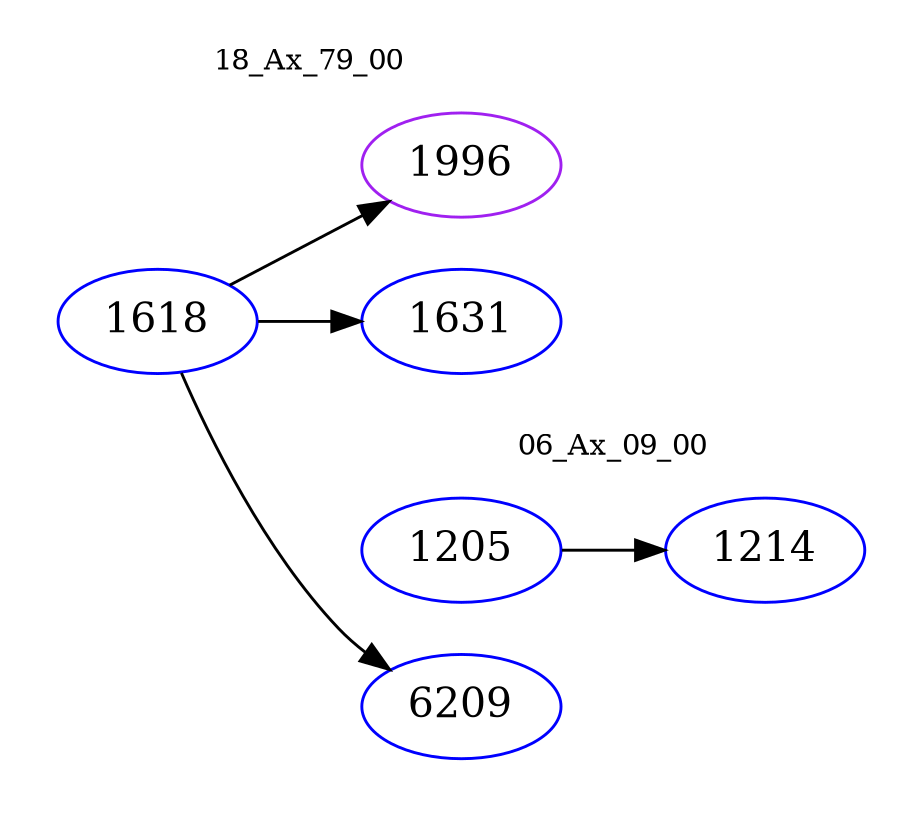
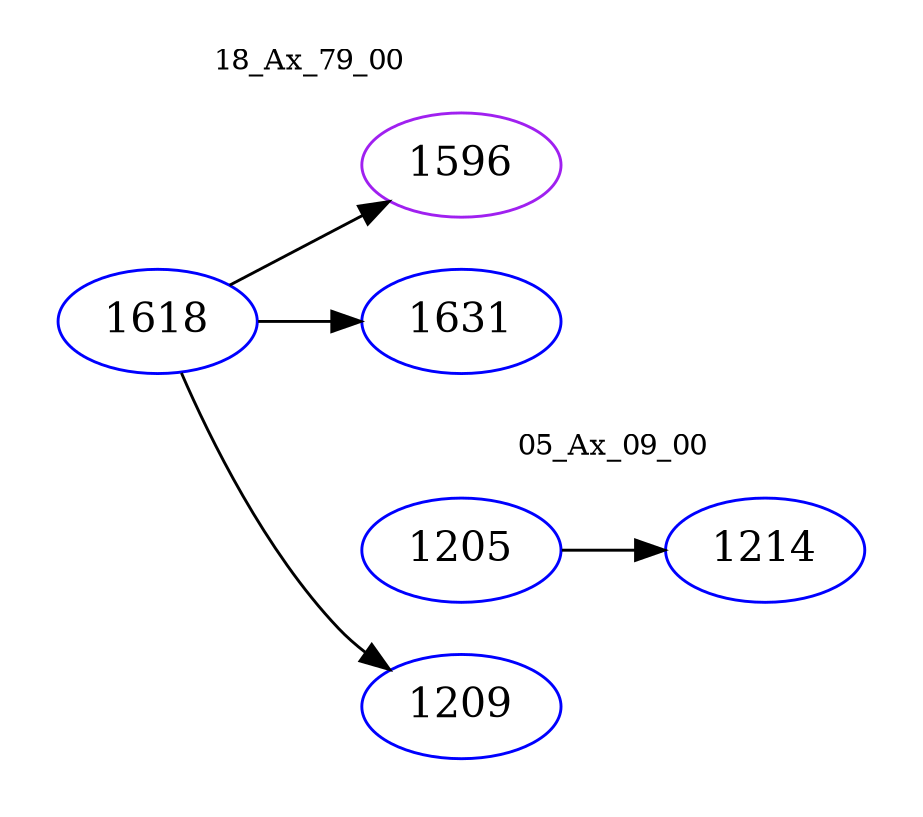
  digraph {
    rankdir=LR
    node [color=blue]
    edge [color=black]
    n1 [label=1618]
    n2 [label=1631]
-   n3 [color=purple label=1996]
+   n3 [color=purple label=1596]
    n4 [label=1205]
-   n5 [label=6209]
+   n5 [label=1209]
    n6 [label=1214]
    subgraph cluster_1 {
      color=white
      fontsize=10
      label="18_Ax_79_00"
      n1
      n2
      n3
    }
    subgraph cluster_2 {
      color=white
      fontsize=10
-     label="06_Ax_09_00"
+     label="05_Ax_09_00"
      n4
      n5
      n6
    }
    n1 -> n2
    n1 -> n3
    n1 -> n5
    n4 -> n6
  }
